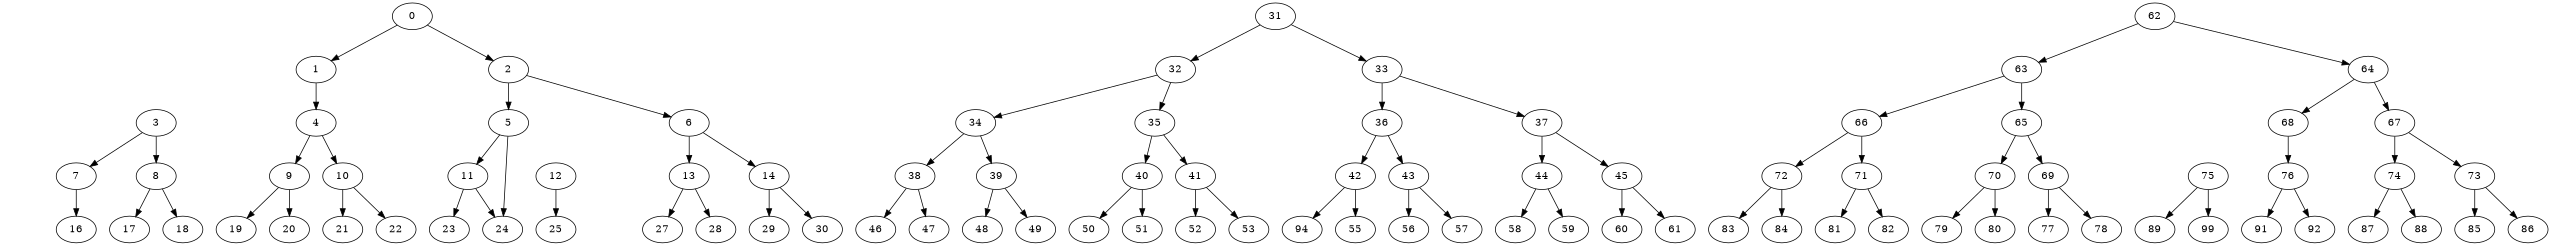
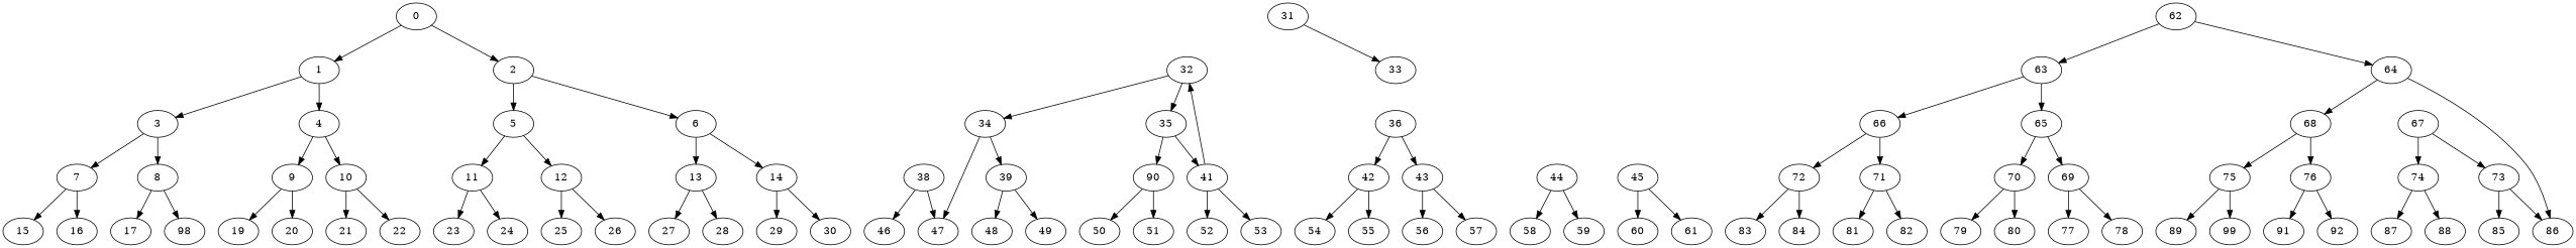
  strict digraph {
    0
    1
    2
    3
    4
    5
    6
    7
    8
    9
    10
    11
    12
    13
    14
+   15
    16
    17
-   18
+   18 [label=98]
    19
    20
    21
    22
    23
    24
    25
+   26
    27
    28
    29
    30
    31
    32
    33
    34
    35
    36
-   37
    38
    39
-   40
+   40 [label=90]
    41
    42
    43
    44
    45
    46
    47
    48
    49
    50
    51
    52
    53
-   54 [label=94]
+   54
    55
    56
    57
    58
    59
    60
    61
    62
    63
    64
    65
    66
    67
    68
    69
    70
    71
    72
    73
    74
    75
    76
    77
    78
    79
    80
    81
    82
    83
    84
    85
    86
    87
    88
    89
    n91 [label=99]
    91
    92
    0 -> 1
    0 -> 2
+   1 -> 3
    1 -> 4
    2 -> 5
    2 -> 6
    3 -> 7
    3 -> 8
    4 -> 9
    4 -> 10
    5 -> 11
-   5 -> 24
+   5 -> 12
    6 -> 13
    6 -> 14
+   7 -> 15
    7 -> 16
    8 -> 17
    8 -> 18
    9 -> 19
    9 -> 20
    10 -> 21
    10 -> 22
    11 -> 23
    11 -> 24
    12 -> 25
+   12 -> 26
    13 -> 27
    13 -> 28
    14 -> 29
    14 -> 30
-   31 -> 32
+   41 -> 32
    31 -> 33
    32 -> 34
    32 -> 35
-   33 -> 36
-   33 -> 37
-   34 -> 38
+   34 -> 47
    34 -> 39
    35 -> 40
    35 -> 41
    36 -> 42
    36 -> 43
-   37 -> 44
-   37 -> 45
    38 -> 46
    38 -> 47
    39 -> 48
    39 -> 49
    40 -> 50
    40 -> 51
    41 -> 52
    41 -> 53
    42 -> 54
    42 -> 55
    43 -> 56
    43 -> 57
    44 -> 58
    44 -> 59
    45 -> 60
    45 -> 61
    62 -> 63
    62 -> 64
    63 -> 65
    63 -> 66
-   64 -> 67
+   64 -> 86
    64 -> 68
    65 -> 69
    65 -> 70
    66 -> 71
    66 -> 72
    67 -> 73
    67 -> 74
+   68 -> 75
    68 -> 76
    69 -> 77
    69 -> 78
    70 -> 79
    70 -> 80
    71 -> 81
    71 -> 82
    72 -> 83
    72 -> 84
    73 -> 85
    73 -> 86
    74 -> 87
    74 -> 88
    75 -> 89
    75 -> n91
    76 -> 91
    76 -> 92
  }
